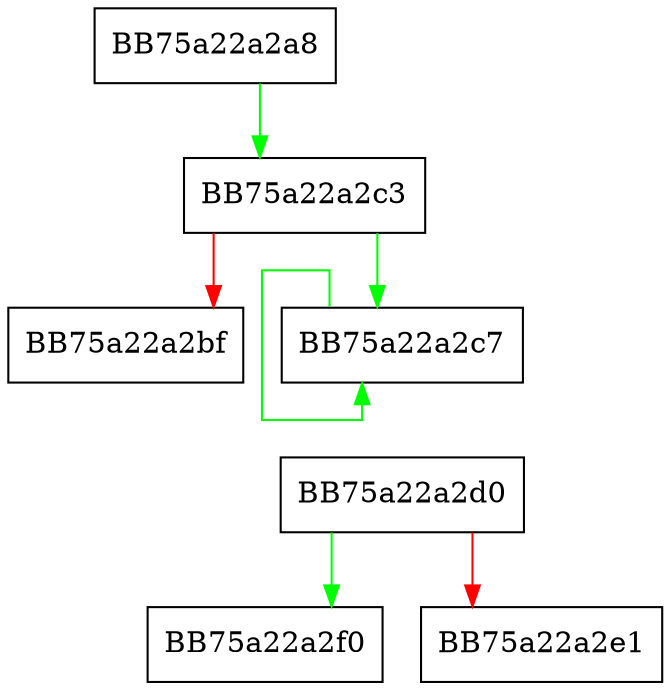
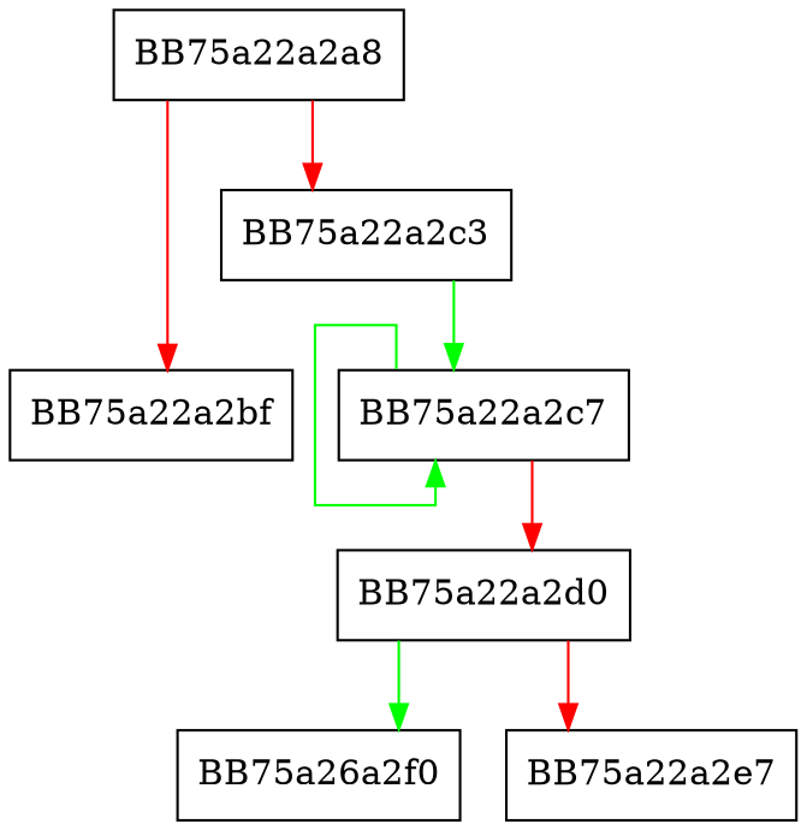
  digraph {
    splines=ortho
    node [shape=box]
    edge [color=green]
    BB75a22a2a8
    BB75a22a2c3
    BB75a22a2bf
    BB75a22a2c7
    BB75a22a2d0
-   BB75a22a2f0
-   BB75a22a2e1
-   BB75a22a2a8 -> BB75a22a2c3
-   BB75a22a2c3 -> BB75a22a2bf [color=red]
+   BB75a22a2f0 [label=BB75a26a2f0]
+   BB75a22a2e1 [label=BB75a22a2e7]
+   BB75a22a2a8 -> BB75a22a2c3 [color=red]
+   BB75a22a2a8 -> BB75a22a2bf [color=red]
    BB75a22a2c3 -> BB75a22a2c7
    BB75a22a2c7 -> BB75a22a2c7
+   BB75a22a2c7 -> BB75a22a2d0 [color=red]
    BB75a22a2d0 -> BB75a22a2f0
    BB75a22a2d0 -> BB75a22a2e1 [color=red]
  }
